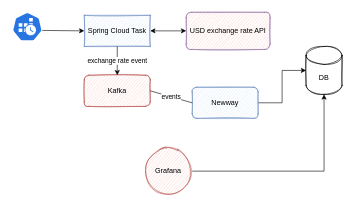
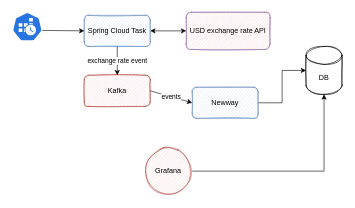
  <mxCell id="0" />
  <mxCell id="1" parent="0" />
  <mxCell id="2" value="" style="sketch=0;html=1;dashed=0;whitespace=wrap;fillColor=#2875E2;strokeColor=#ffffff;points=[[0.005,0.63,0],[0.1,0.2,0],[0.9,0.2,0],[0.5,0,0],[0.995,0.63,0],[0.72,0.99,0],[0.5,1,0],[0.28,0.99,0]];shape=mxgraph.kubernetes.icon;prIcon=cronjob" vertex="1" parent="1"><mxGeometry x="20" y="20" width="50" height="48" as="geometry" /></mxCell>
- <mxCell id="3" value="Spring Cloud Task" style="whiteSpace=wrap;html=1;sketch=1;fillColor=#dae8fc;strokeColor=#6c8ebf;rounded=0;" vertex="1" parent="1"><mxGeometry x="140" y="25" width="110" height="52" as="geometry" /></mxCell>
+ <mxCell id="3" value="Spring Cloud Task" style="rounded=1;whiteSpace=wrap;html=1;sketch=1;fillColor=#dae8fc;strokeColor=#6c8ebf;" vertex="1" parent="1"><mxGeometry x="140" y="25" width="110" height="52" as="geometry" /></mxCell>
  <mxCell id="4" value="" style="endArrow=classic;html=1;rounded=0;entryX=0;entryY=0.5;entryDx=0;entryDy=0;exitX=0.995;exitY=0.63;exitDx=0;exitDy=0;exitPerimeter=0;" edge="1" parent="1" source="2" target="3"><mxGeometry width="50" height="50" relative="1" as="geometry"><mxPoint x="230" y="165" as="sourcePoint" /><mxPoint x="280" y="115" as="targetPoint" /></mxGeometry></mxCell>
  <mxCell id="5" value="USD exchange rate API" style="rounded=1;whiteSpace=wrap;html=1;sketch=1;fillColor=#f8cecc;strokeColor=#9673a6;" vertex="1" parent="1"><mxGeometry x="310" y="20" width="140" height="62" as="geometry" /></mxCell>
  <mxCell id="6" value="" style="endArrow=classic;startArrow=classic;html=1;rounded=0;entryX=0;entryY=0.5;entryDx=0;entryDy=0;exitX=1;exitY=0.5;exitDx=0;exitDy=0;" edge="1" parent="1" source="3" target="5"><mxGeometry width="50" height="50" relative="1" as="geometry"><mxPoint x="230" y="165" as="sourcePoint" /><mxPoint x="280" y="115" as="targetPoint" /></mxGeometry></mxCell>
  <mxCell id="7" value="Kafka" style="rounded=1;whiteSpace=wrap;html=1;sketch=1;fillColor=#f8cecc;strokeColor=#b85450;" vertex="1" parent="1"><mxGeometry x="140" y="125" width="110" height="52" as="geometry" /></mxCell>
  <mxCell id="8" value="exchange rate event" style="endArrow=classic;html=1;rounded=0;exitX=0.5;exitY=1;exitDx=0;exitDy=0;entryX=0.5;entryY=0;entryDx=0;entryDy=0;" edge="1" parent="1" source="3" target="7"><mxGeometry width="50" height="50" relative="1" as="geometry"><mxPoint x="230" y="165" as="sourcePoint" /><mxPoint x="280" y="115" as="targetPoint" /></mxGeometry></mxCell>
  <mxCell id="9" style="edgeStyle=orthogonalEdgeStyle;rounded=0;orthogonalLoop=1;jettySize=auto;html=1;exitX=1;exitY=0.5;exitDx=0;exitDy=0;entryX=0;entryY=0.5;entryDx=0;entryDy=0;entryPerimeter=0;" edge="1" parent="1" source="10" target="12"><mxGeometry relative="1" as="geometry"><mxPoint x="500" y="117" as="targetPoint" /></mxGeometry></mxCell>
  <mxCell id="10" value="Newway" style="rounded=1;whiteSpace=wrap;html=1;sketch=1;fillColor=#dae8fc;strokeColor=#6c8ebf;" vertex="1" parent="1"><mxGeometry x="320" y="145" width="110" height="52" as="geometry" /></mxCell>
- <mxCell id="11" value="events" style="endArrow=none;html=1;rounded=0;entryX=0;entryY=0.5;entryDx=0;entryDy=0;exitX=1;exitY=0.5;exitDx=0;exitDy=0;" edge="1" parent="1" source="7" target="10"><mxGeometry width="50" height="50" relative="1" as="geometry"><mxPoint x="270" y="171" as="sourcePoint" /><mxPoint x="280" y="115" as="targetPoint" /></mxGeometry></mxCell>
+ <mxCell id="11" value="events" style="endArrow=classic;html=1;rounded=0;entryX=0;entryY=0.5;entryDx=0;entryDy=0;exitX=1;exitY=0.5;exitDx=0;exitDy=0;" edge="1" parent="1" source="7" target="10"><mxGeometry width="50" height="50" relative="1" as="geometry"><mxPoint x="270" y="171" as="sourcePoint" /><mxPoint x="280" y="115" as="targetPoint" /></mxGeometry></mxCell>
  <mxCell id="12" value="DB" style="shape=cylinder3;whiteSpace=wrap;html=1;boundedLbl=1;backgroundOutline=1;size=15;sketch=1;fillColor=none;" vertex="1" parent="1"><mxGeometry x="510" y="77" width="60" height="80" as="geometry" /></mxCell>
  <mxCell id="13" style="edgeStyle=orthogonalEdgeStyle;rounded=0;orthogonalLoop=1;jettySize=auto;html=1;exitX=1;exitY=0.5;exitDx=0;exitDy=0;entryX=0.5;entryY=1;entryDx=0;entryDy=0;entryPerimeter=0;" edge="1" parent="1" source="14" target="12"><mxGeometry relative="1" as="geometry" /></mxCell>
  <mxCell id="14" value="Grafana" style="ellipse;whiteSpace=wrap;html=1;aspect=fixed;sketch=1;fillColor=#f8cecc;strokeColor=#b85450;" vertex="1" parent="1"><mxGeometry x="240" y="245" width="80" height="80" as="geometry" /></mxCell>
